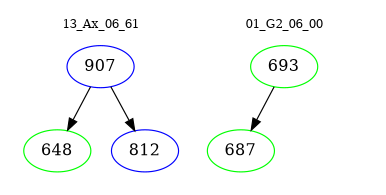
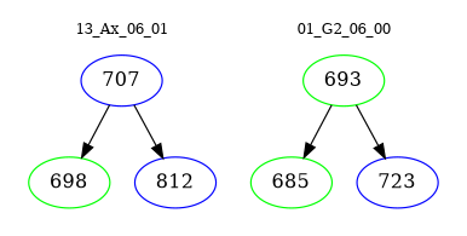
  digraph {
    node [color=blue]
    edge [color=black]
-   n1 [label=907]
-   n2 [color=green label=648]
+   n1 [label=707]
+   n2 [color=green label=698]
    n3 [label=812]
    n4 [color=green label=693]
-   n5 [color=green label=687]
+   n5 [color=green label=685]
+   n6 [label=723]
    subgraph cluster_1 {
      color=white
      fontsize=10
-     label="13_Ax_06_61"
+     label="13_Ax_06_01"
      n1
      n2
      n3
    }
    subgraph cluster_2 {
      color=white
      fontsize=10
      label="01_G2_06_00"
      n4
      n5
+     n6
    }
    n1 -> n2
    n1 -> n3
    n4 -> n5
+   n4 -> n6
  }
